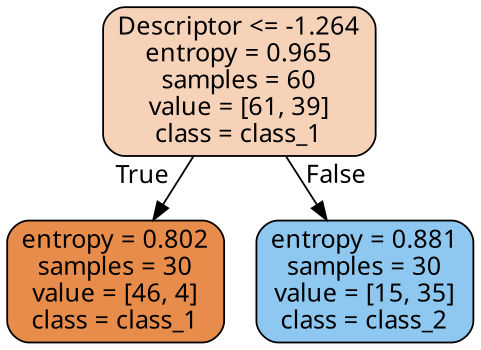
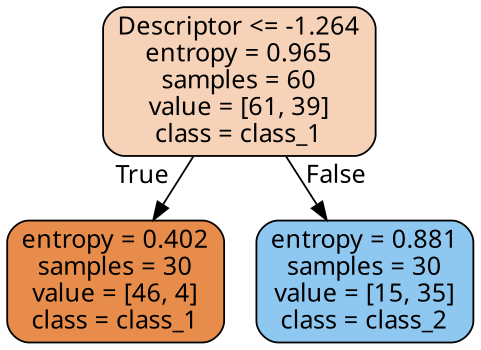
  digraph {
    fontname="Noto Sans"
    node [color=black fontname="Noto Sans" shape=box style="filled, rounded"]
    edge [fontname="Noto Sans" labeldistance=2.5]
    n1 [fillcolor="#f6d2b8" label="Descriptor <= -1.264\nentropy = 0.965\nsamples = 60\nvalue = [61, 39]\nclass = class_1"]
-   n2 [fillcolor="#e78c4a" label="entropy = 0.802\nsamples = 30\nvalue = [46, 4]\nclass = class_1"]
+   n2 [fillcolor="#e78c4a" label="entropy = 0.402\nsamples = 30\nvalue = [46, 4]\nclass = class_1"]
    n3 [fillcolor="#8ec7f0" label="entropy = 0.881\nsamples = 30\nvalue = [15, 35]\nclass = class_2"]
    n1 -> n2 [headlabel=True labelangle=45]
    n1 -> n3 [headlabel=False labelangle=-45]
  }
